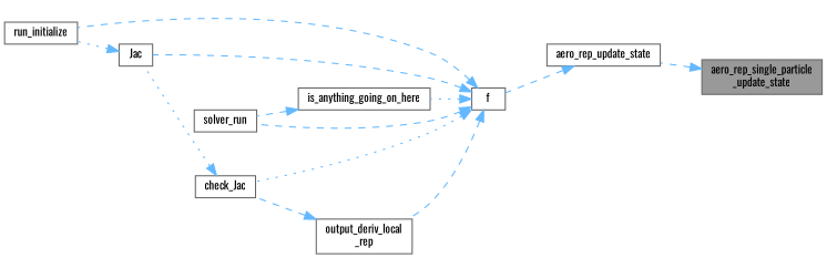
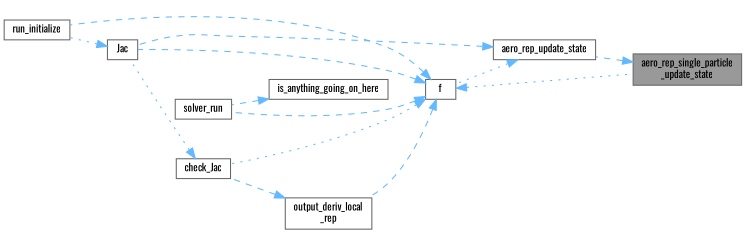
  digraph {
    fontname=Oswald
    rankdir=RL
    node [color=grey40 fillcolor=white fontname=Oswald fontsize=10 shape=box style=filled]
    edge [color=steelblue1 dir=back fontname=Oswald fontsize=10 labelfontname=Helvetica labelfontsize=10 style=dashed]
    n1 [color=gray40 fillcolor=grey60 fontcolor=black height=0.2 label="aero_rep_single_particle\l_update_state" width=0.4]
    n2 [height=0.2 label=aero_rep_update_state width=0.4]
    n3 [height=0.2 label=f width=0.4]
    n4 [height=0.2 label=Jac width=0.4]
    n5 [height=0.2 label=check_Jac width=0.4]
    n6 [height=0.2 label=run_initialize width=0.4]
    n7 [height=0.2 label=is_anything_going_on_here width=0.4]
    n8 [height=0.2 label=solver_run width=0.4]
    n9 [height=0.2 label="output_deriv_local\l_rep" width=0.4]
    n1 -> n2
-   n2 -> n3
+   n2 -> n3 [style=dotted]
+   n2 -> n4
    n3 -> n4
    n3 -> n5 [style=dotted]
    n3 -> n6
-   n3 -> n7 [style=dotted]
+   n3 -> n1 [style=dotted]
    n3 -> n8
    n3 -> n9
    n4 -> n6 [style=dotted]
    n5 -> n4 [style=dotted]
    n7 -> n8
    n9 -> n5
  }
